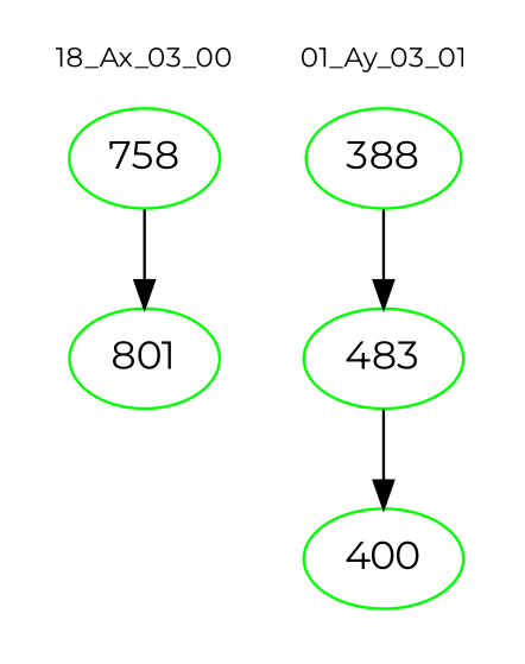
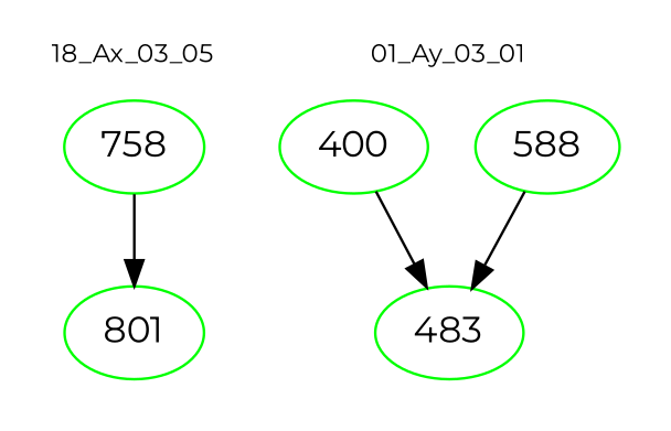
  digraph {
    fontname=Montserrat
    node [color=green fontname=Montserrat]
    edge [color=black fontname=Montserrat]
    n1 [label=758]
    n2 [label=801]
-   n3 [label=388]
+   n3 [label=588]
    n4 [label=483]
    n5 [label=400]
    subgraph cluster_1 {
      color=white
      fontsize=10
-     label="18_Ax_03_00"
+     label="18_Ax_03_05"
      n1
      n2
    }
    subgraph cluster_2 {
      color=white
      fontsize=10
      label="01_Ay_03_01"
      n3
      n4
      n5
    }
    n1 -> n2
    n3 -> n4
-   n4 -> n5
+   n5 -> n4
  }
